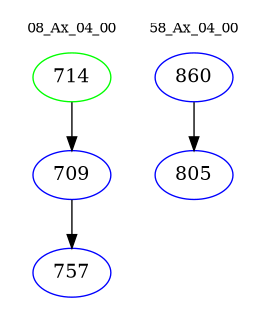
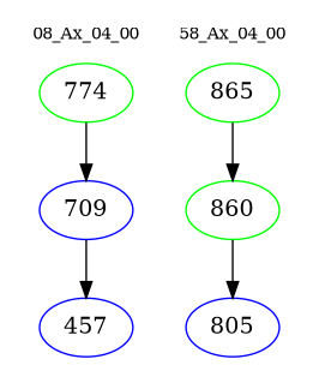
  digraph {
    node [color=blue]
    edge [color=black]
-   n1 [color=green label=714]
+   n1 [color=green label=774]
    n2 [label=709]
-   n3 [label=757]
-   n5 [label=860]
+   n3 [label=457]
+   n4 [color=green label=865]
+   n5 [color=green label=860]
    n6 [label=805]
    subgraph cluster_1 {
      color=white
      fontsize=10
      label="08_Ax_04_00"
      n1
      n2
      n3
    }
    subgraph cluster_2 {
      color=white
      fontsize=10
      label="58_Ax_04_00"
+     n4
      n5
      n6
    }
    n1 -> n2
    n2 -> n3
+   n4 -> n5
    n5 -> n6
  }
